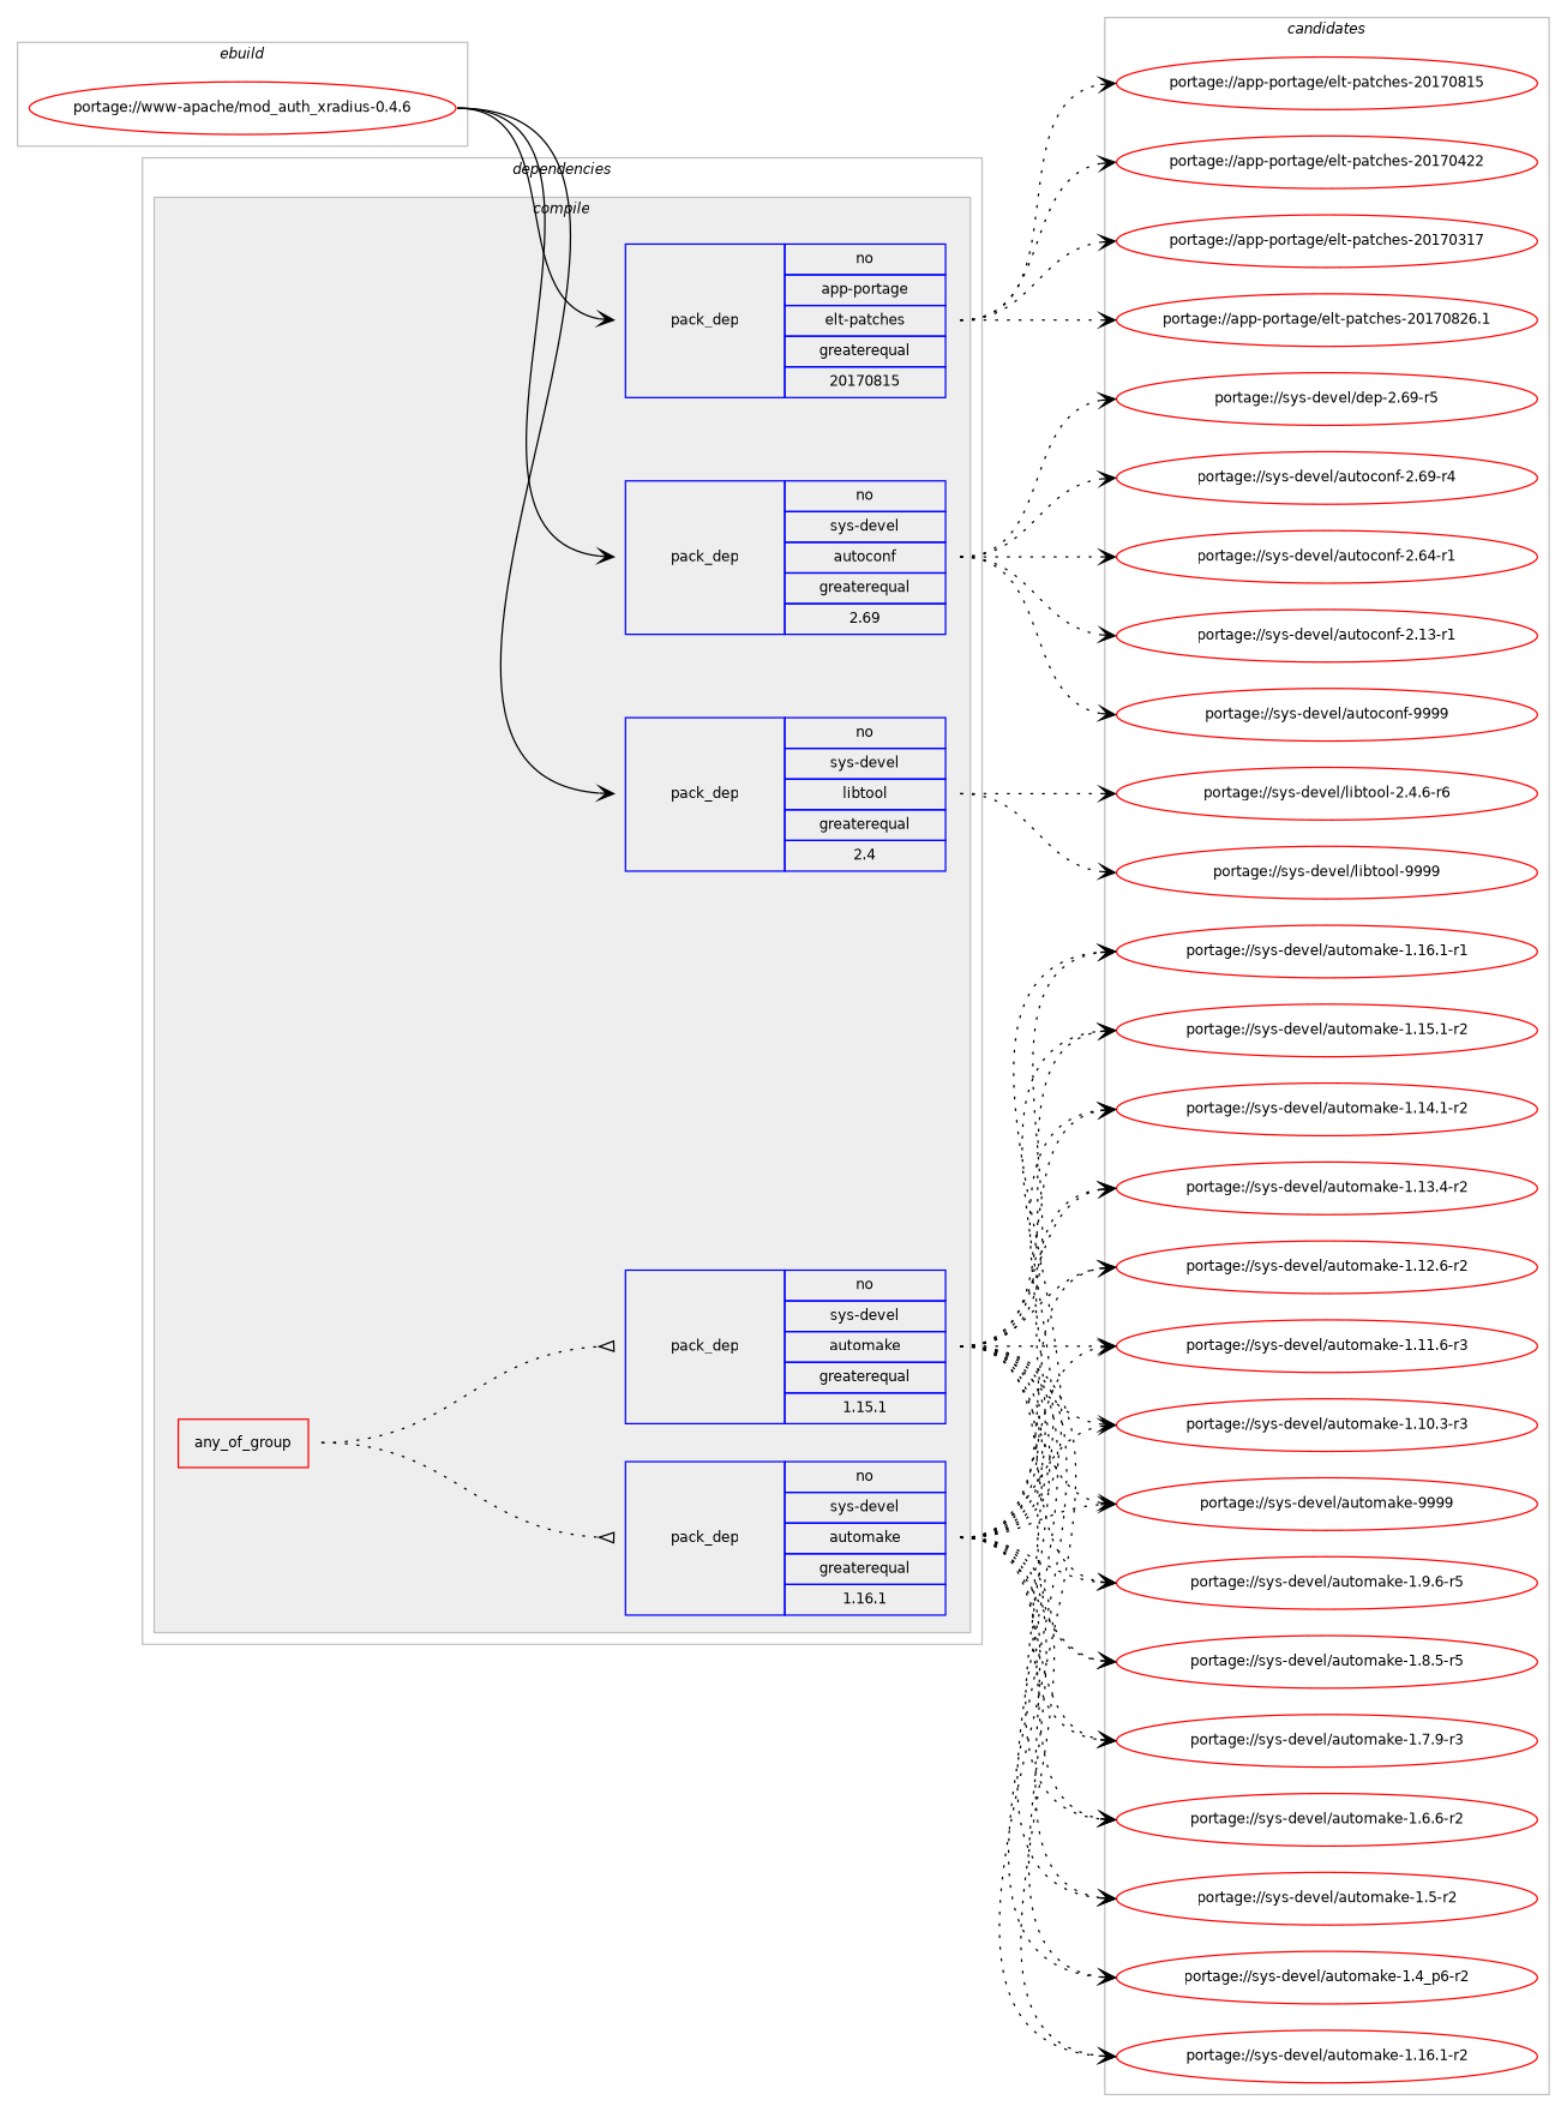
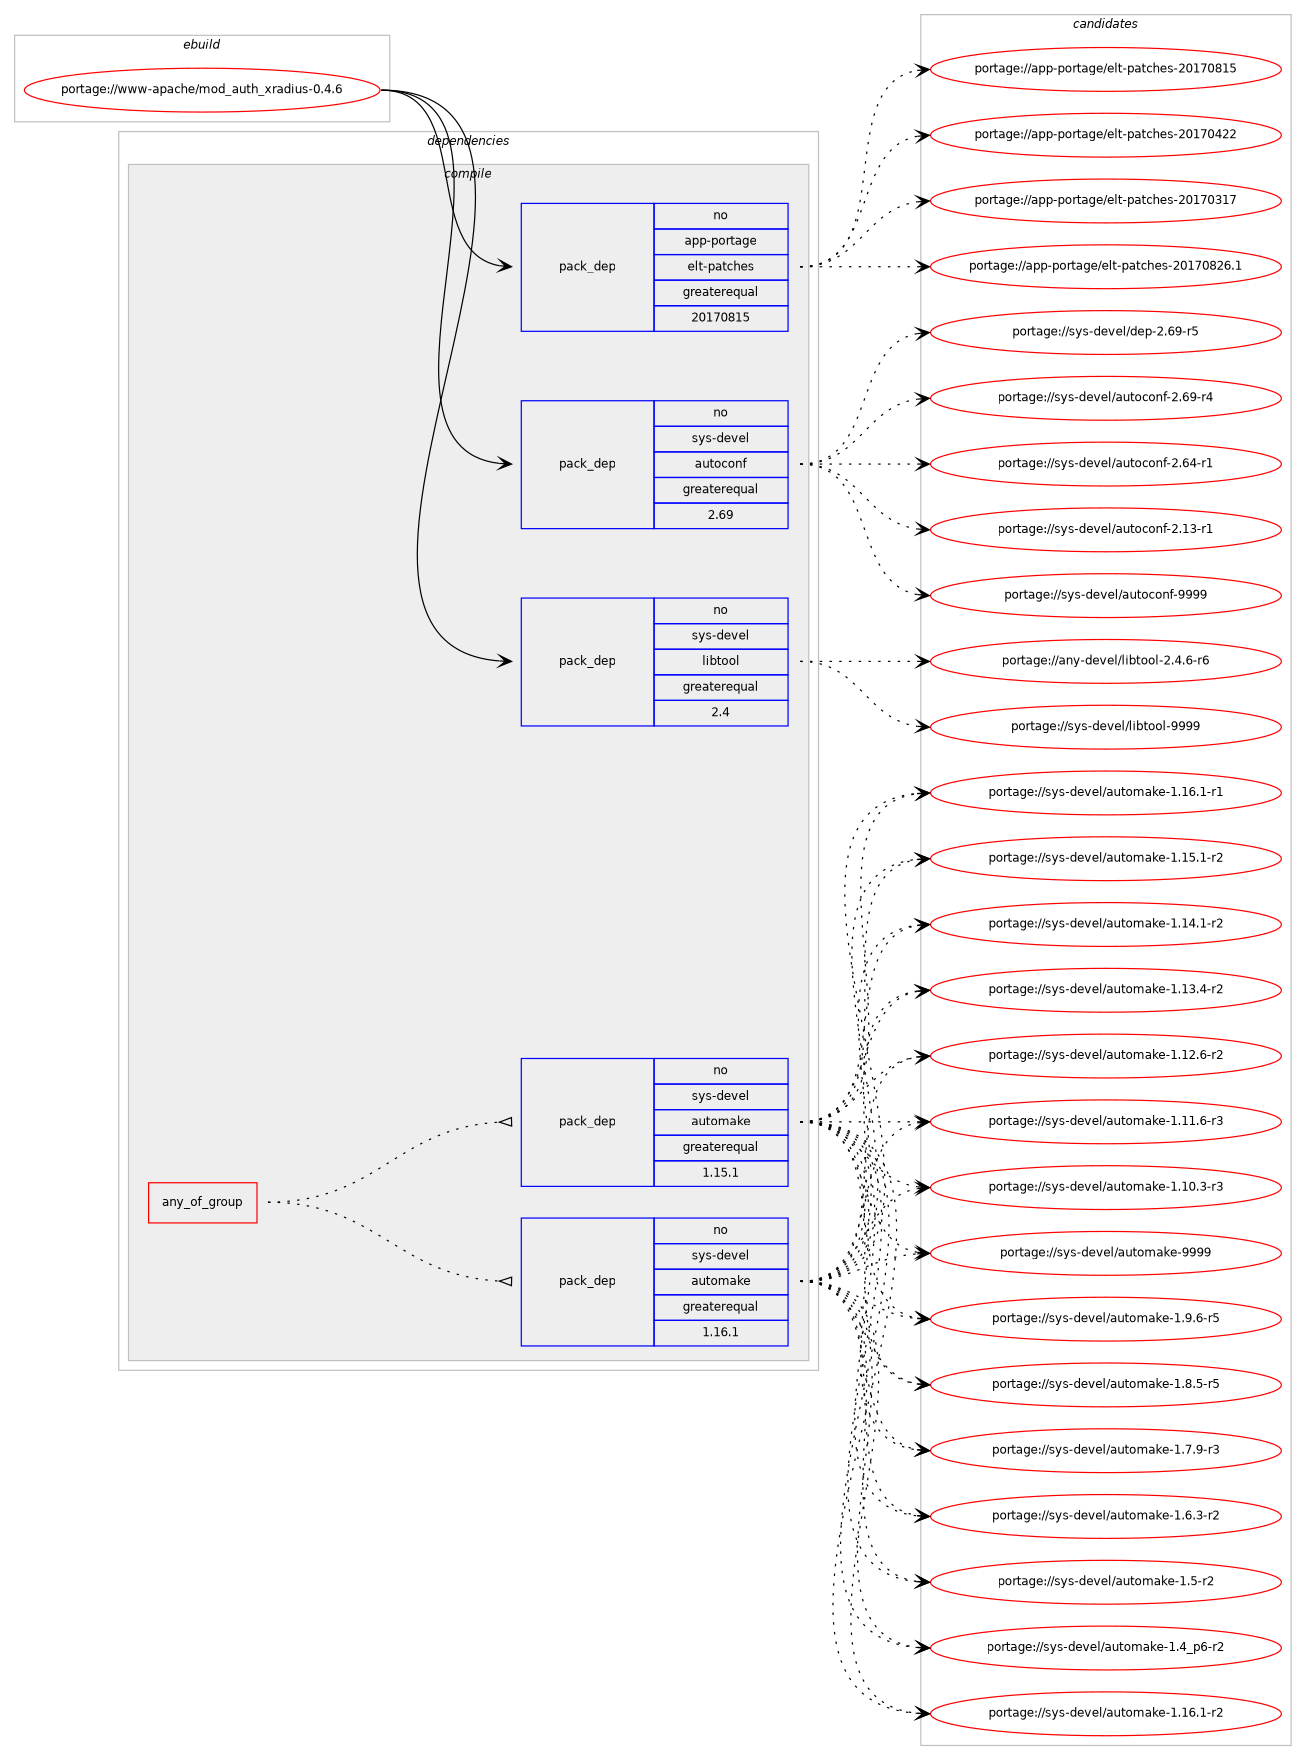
  digraph {
    compound=true
    concentrate=true
    fontname=Helvetica
    fontsize=10
    newrank=true
    rankdir=LR
    ranksep=1.5
    node [color=red fontname=Helvetica fontsize=10]
    edge [arrowhead=vee headport=w style=dotted tailport=e weight=100]
    n1 [label="portage://www-apache/mod_auth_xradius-0.4.6" width=4]
    n2 [color=blue label=<<TABLE BORDER="0" CELLBORDER="1" CELLSPACING="0" CELLPADDING="4" WIDTH="220"><TR><TD ROWSPAN="6" CELLPADDING="30">pack_dep</TD></TR><TR><TD WIDTH="110">no</TD></TR><TR><TD>sys-devel</TD></TR><TR><TD>automake</TD></TR><TR><TD>greaterequal</TD></TR><TR><TD>1.16.1</TD></TR></TABLE>> shape=none]
    n3 [color=blue label=<<TABLE BORDER="0" CELLBORDER="1" CELLSPACING="0" CELLPADDING="4" WIDTH="220"><TR><TD ROWSPAN="6" CELLPADDING="30">pack_dep</TD></TR><TR><TD WIDTH="110">no</TD></TR><TR><TD>sys-devel</TD></TR><TR><TD>automake</TD></TR><TR><TD>greaterequal</TD></TR><TR><TD>1.15.1</TD></TR></TABLE>> shape=none]
    n4 [label=<<TABLE BORDER="0" CELLBORDER="1" CELLSPACING="0" CELLPADDING="4"><TR><TD CELLPADDING="10">any_of_group</TD></TR></TABLE>> shape=none]
    n5 [color=blue label=<<TABLE BORDER="0" CELLBORDER="1" CELLSPACING="0" CELLPADDING="4" WIDTH="220"><TR><TD ROWSPAN="6" CELLPADDING="30">pack_dep</TD></TR><TR><TD WIDTH="110">no</TD></TR><TR><TD>app-portage</TD></TR><TR><TD>elt-patches</TD></TR><TR><TD>greaterequal</TD></TR><TR><TD>20170815</TD></TR></TABLE>> shape=none]
    n6 [color=blue label=<<TABLE BORDER="0" CELLBORDER="1" CELLSPACING="0" CELLPADDING="4" WIDTH="220"><TR><TD ROWSPAN="6" CELLPADDING="30">pack_dep</TD></TR><TR><TD WIDTH="110">no</TD></TR><TR><TD>sys-devel</TD></TR><TR><TD>autoconf</TD></TR><TR><TD>greaterequal</TD></TR><TR><TD>2.69</TD></TR></TABLE>> shape=none]
    n7 [color=blue label=<<TABLE BORDER="0" CELLBORDER="1" CELLSPACING="0" CELLPADDING="4" WIDTH="220"><TR><TD ROWSPAN="6" CELLPADDING="30">pack_dep</TD></TR><TR><TD WIDTH="110">no</TD></TR><TR><TD>sys-devel</TD></TR><TR><TD>libtool</TD></TR><TR><TD>greaterequal</TD></TR><TR><TD>2.4</TD></TR></TABLE>> shape=none]
    n8 [label="portage://sys-devel/automake-9999" width=4]
    n9 [label="portage://sys-devel/automake-1.9.6-r5" width=4]
    n10 [label="portage://sys-devel/automake-1.8.5-r5" width=4]
    n11 [label="portage://sys-devel/automake-1.7.9-r3" width=4]
-   n12 [label="portage://sys-devel/automake-1.6.6-r2" width=4]
+   n12 [label="portage://sys-devel/automake-1.6.3-r2" width=4]
    n13 [label="portage://sys-devel/automake-1.5-r2" width=4]
    n14 [label="portage://sys-devel/automake-1.4_p6-r2" width=4]
    n15 [label="portage://sys-devel/automake-1.16.1-r2" width=4]
    n16 [label="portage://sys-devel/automake-1.16.1-r1" width=4]
    n17 [label="portage://sys-devel/automake-1.15.1-r2" width=4]
    n18 [label="portage://sys-devel/automake-1.14.1-r2" width=4]
    n19 [label="portage://sys-devel/automake-1.13.4-r2" width=4]
    n20 [label="portage://sys-devel/automake-1.12.6-r2" width=4]
    n21 [label="portage://sys-devel/automake-1.11.6-r3" width=4]
    n22 [label="portage://sys-devel/automake-1.10.3-r3" width=4]
    n23 [label="portage://app-portage/elt-patches-20170826.1" width=4]
    n24 [label="portage://app-portage/elt-patches-20170815" width=4]
    n25 [label="portage://app-portage/elt-patches-20170422" width=4]
    n26 [label="portage://app-portage/elt-patches-20170317" width=4]
    n27 [label="portage://sys-devel/autoconf-9999" width=4]
    n28 [label="portage://sys-devel/dep-2.69-r5" width=4]
    n29 [label="portage://sys-devel/autoconf-2.69-r4" width=4]
    n30 [label="portage://sys-devel/autoconf-2.64-r1" width=4]
    n31 [label="portage://sys-devel/autoconf-2.13-r1" width=4]
    n32 [label="portage://sys-devel/libtool-9999" width=4]
-   n33 [label="portage://sys-devel/libtool-2.4.6-r6" width=4]
+   n33 [label="portage://any-devel/libtool-2.4.6-r6" width=4]
    subgraph cluster_1 {
      color=gray
      label=<<i>ebuild</i>>
      rank=same
      n1
    }
    subgraph cluster_2 {
      color=gray
      label=<<i>dependencies</i>>
      subgraph cluster_3 {
        color=gray
        fillcolor="#eeeeee"
        label=<<i>compile</i>>
        style=filled
        subgraph sub_4 {
          color=gray
          fillcolor="#eeeeee"
          label=<<i>compile</i>>
          style=filled
          n4
          subgraph sub_5 {
            color=gray
            fillcolor="#eeeeee"
            label=<<i>compile</i>>
            style=filled
            n2
          }
          subgraph sub_6 {
            color=gray
            fillcolor="#eeeeee"
            label=<<i>compile</i>>
            style=filled
            n3
          }
        }
        subgraph sub_7 {
          color=gray
          fillcolor="#eeeeee"
          label=<<i>compile</i>>
          style=filled
          n5
        }
        subgraph sub_8 {
          color=gray
          fillcolor="#eeeeee"
          label=<<i>compile</i>>
          style=filled
          n6
        }
        subgraph sub_9 {
          color=gray
          fillcolor="#eeeeee"
          label=<<i>compile</i>>
          style=filled
          n7
        }
      }
      subgraph cluster_10 {
        color=gray
        fillcolor="#eeeeee"
        label=<<i>compile and run</i>>
        style=filled
      }
      subgraph cluster_11 {
        color=gray
        fillcolor="#eeeeee"
        label=<<i>run</i>>
        style=filled
      }
    }
    subgraph cluster_12 {
      color=gray
      label=<<i>candidates</i>>
      rank=same
      subgraph sub_13 {
        color=black
        label=<<i>candidates</i>>
        nodesep=1
        rank=same
        n8
        n9
        n10
        n11
        n12
        n13
        n14
        n15
        n16
        n17
        n18
        n19
        n20
        n21
        n22
      }
      subgraph sub_14 {
        color=black
        label=<<i>candidates</i>>
        nodesep=1
        rank=same
        n8
        n9
        n10
        n11
        n12
        n13
        n14
        n15
        n16
        n17
        n18
        n19
        n20
        n21
        n22
      }
      subgraph sub_15 {
        color=black
        label=<<i>candidates</i>>
        nodesep=1
        rank=same
        n23
        n24
        n25
        n26
      }
      subgraph sub_16 {
        color=black
        label=<<i>candidates</i>>
        nodesep=1
        rank=same
        n27
        n28
        n29
        n30
        n31
      }
      subgraph sub_17 {
        color=black
        label=<<i>candidates</i>>
        nodesep=1
        rank=same
        n32
        n33
      }
    }
    n1 -> n5 [style=solid weight=20]
    n1 -> n6 [style=solid weight=20]
    n1 -> n7 [style=solid weight=20]
    n2 -> n8
    n2 -> n9
    n2 -> n10
    n2 -> n11
    n2 -> n12
    n2 -> n13
    n2 -> n14
    n2 -> n15
    n2 -> n16
    n2 -> n17
    n2 -> n18
    n2 -> n19
    n2 -> n20
    n2 -> n21
    n2 -> n22
    n3 -> n8
    n3 -> n9
    n3 -> n10
    n3 -> n11
    n3 -> n12
    n3 -> n13
    n3 -> n14
    n3 -> n15
    n3 -> n16
    n3 -> n17
    n3 -> n18
    n3 -> n19
    n3 -> n20
    n3 -> n21
    n3 -> n22
    n4 -> n2 [arrowhead=oinv weight=20]
    n4 -> n3 [arrowhead=oinv weight=20]
    n5 -> n23
    n5 -> n24
    n5 -> n25
    n5 -> n26
    n6 -> n27
    n6 -> n28
    n6 -> n29
    n6 -> n30
    n6 -> n31
    n7 -> n32
    n7 -> n33
  }
